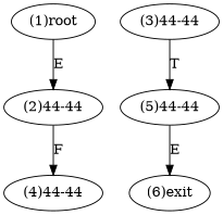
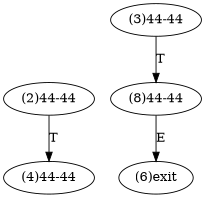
  digraph {
-   n1 [label="(1)root"]
    n2 [label="(2)44-44"]
    n3 [label="(4)44-44"]
    n4 [label="(3)44-44"]
-   n5 [label="(5)44-44"]
+   n5 [label="(8)44-44"]
    n6 [label="(6)exit"]
-   n1 -> n2 [label=E]
-   n2 -> n3 [label=F]
+   n2 -> n3 [label=T]
    n4 -> n5 [label=T]
    n5 -> n6 [label=E]
  }
